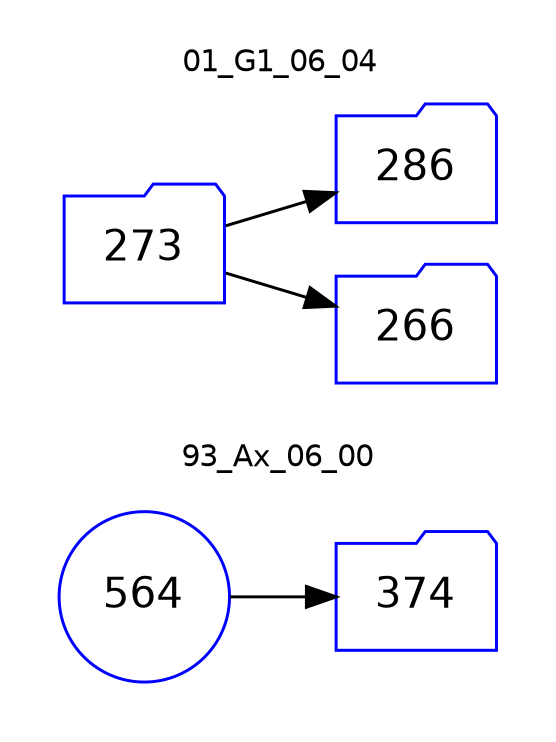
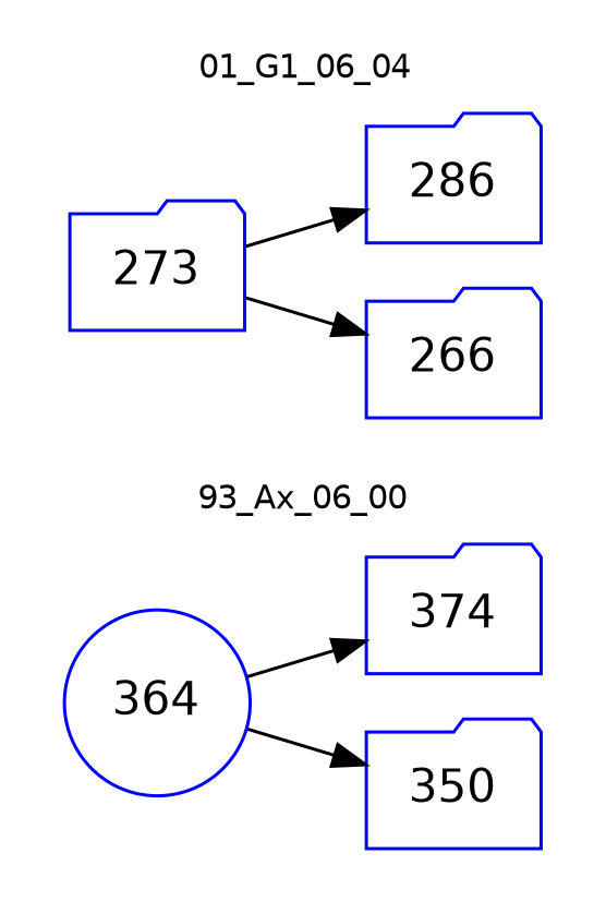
  digraph {
    fontname="DejaVu Sans"
    rankdir=LR
    node [color=blue fontname="DejaVu Sans" shape=folder]
    edge [color=black fontname="DejaVu Sans"]
-   n1 [label=564 shape=circle]
+   n1 [label=364 shape=circle]
+   n2 [label=350]
    n3 [label=374]
    n4 [label=273]
    n5 [label=266]
    n6 [label=286]
    subgraph cluster_1 {
      color=white
      fontsize=10
      label="93_Ax_06_00"
      n1
+     n2
      n3
    }
    subgraph cluster_2 {
      color=white
      fontsize=10
      label="01_G1_06_04"
      n4
      n5
      n6
    }
+   n1 -> n2
    n1 -> n3
    n4 -> n5
    n4 -> n6
  }
